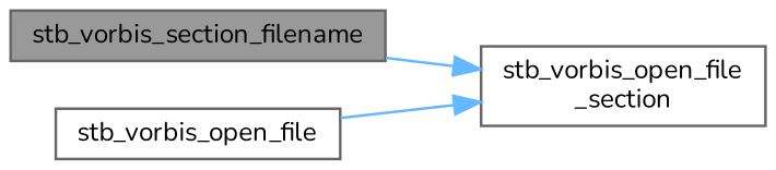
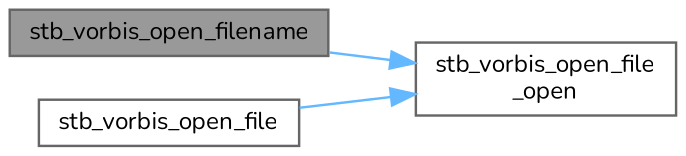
  digraph {
    fontname=Nunito
    rankdir=LR
    node [color=grey40 fillcolor=white fontname=Nunito fontsize=10 shape=box style=filled]
    edge [color=steelblue1 fontname=Nunito fontsize=10 labelfontname=Helvetica labelfontsize=10 style=solid]
-   n1 [color=gray40 fillcolor=grey60 fontcolor=black height=0.2 label=stb_vorbis_section_filename width=0.4]
-   n2 [height=0.2 label="stb_vorbis_open_file\l_section" width=0.4]
+   n1 [color=gray40 fillcolor=grey60 fontcolor=black height=0.2 label=stb_vorbis_open_filename width=0.4]
+   n2 [height=0.2 label="stb_vorbis_open_file\l_open" width=0.4]
    n3 [height=0.2 label=stb_vorbis_open_file width=0.4]
    n1 -> n2
    n3 -> n2
  }
